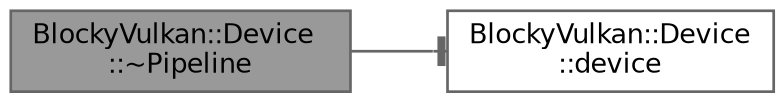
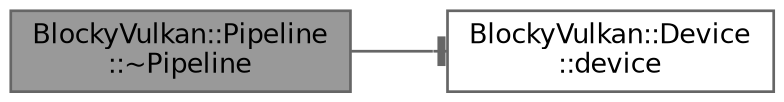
  digraph {
    rankdir=LR
    node [fontname=Helvetica fontsize=10 shape=box style=filled]
-   n1 [color=gray40 fillcolor=grey60 fontcolor=black height=0.2 label="BlockyVulkan::Device\l::~Pipeline" width=0.4]
+   n1 [color=gray40 fillcolor=grey60 fontcolor=black height=0.2 label="BlockyVulkan::Pipeline\l::~Pipeline" width=0.4]
    n2 [color=grey40 fillcolor=white height=0.2 label="BlockyVulkan::Device\l::device" width=0.4]
    n1 -> n2 [color=gray40 fontname=Helvetica fontsize=10 labelfontname=Helvetica labelfontsize=10 style=solid arrowhead=tee]
  }
